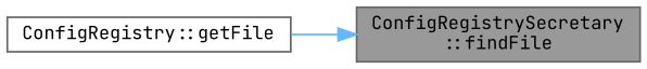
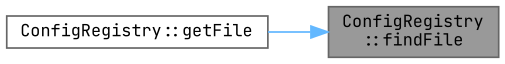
  digraph {
    rankdir=RL
    fontname="JetBrains Mono"
    node [fontname="JetBrains Mono" fontsize=10 shape=box style=filled]
-   n1 [color=gray40 fillcolor=grey60 fontcolor=black height=0.2 label="ConfigRegistrySecretary\l::findFile" width=0.4]
+   n1 [color=gray40 fillcolor=grey60 fontcolor=black height=0.2 label="ConfigRegistry\l::findFile" width=0.4]
    n2 [color=grey40 fillcolor=white height=0.2 label="ConfigRegistry::getFile" width=0.4]
    n1 -> n2 [color=steelblue1 dir=back fontname="JetBrains Mono" fontsize=10 labelfontname=Helvetica labelfontsize=10 style=solid]
  }
